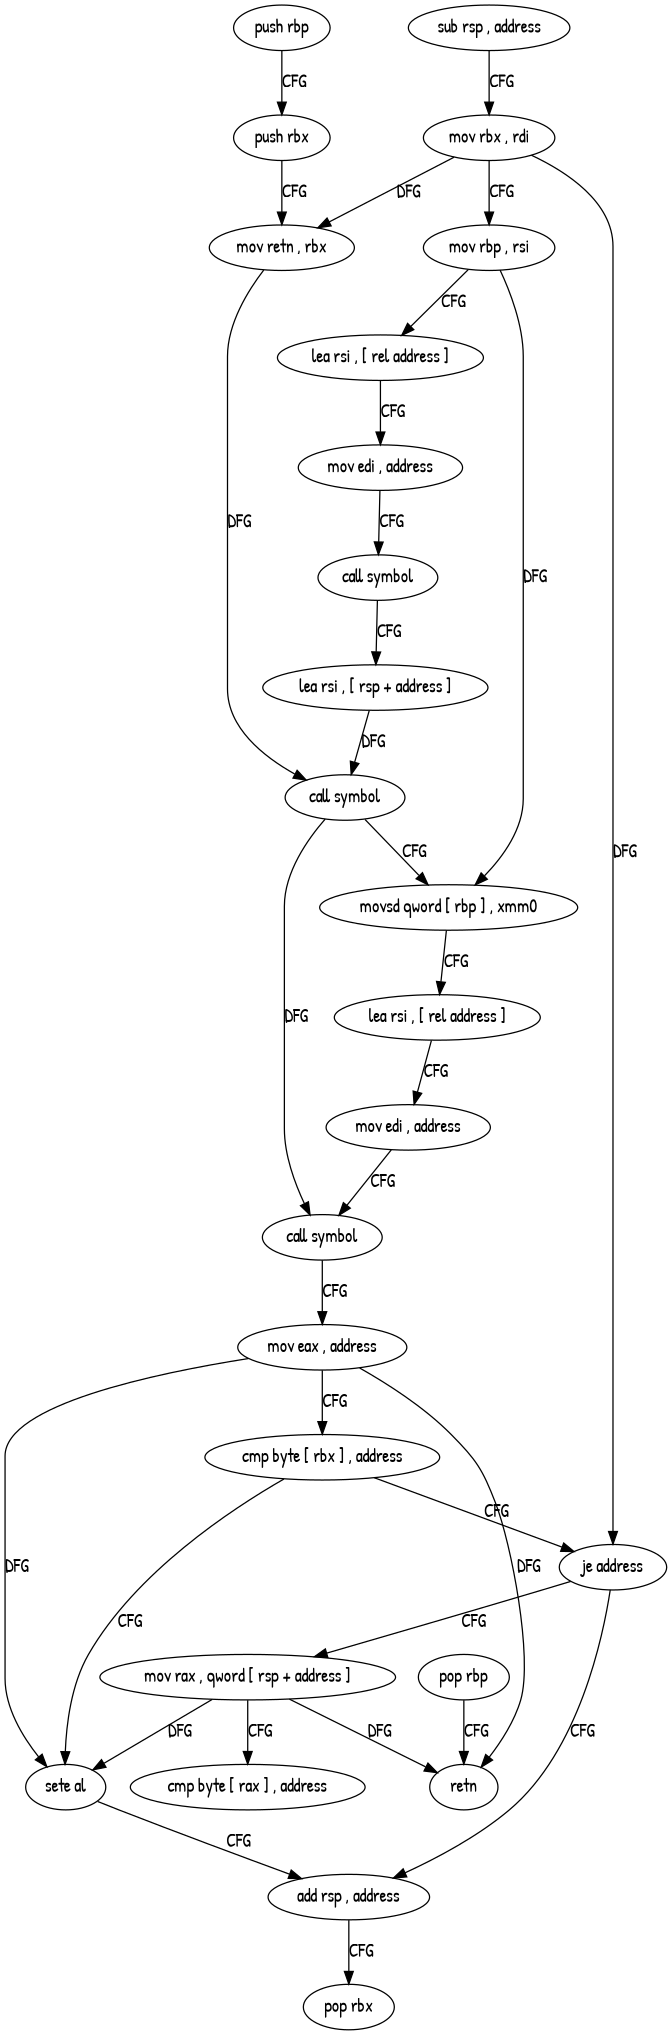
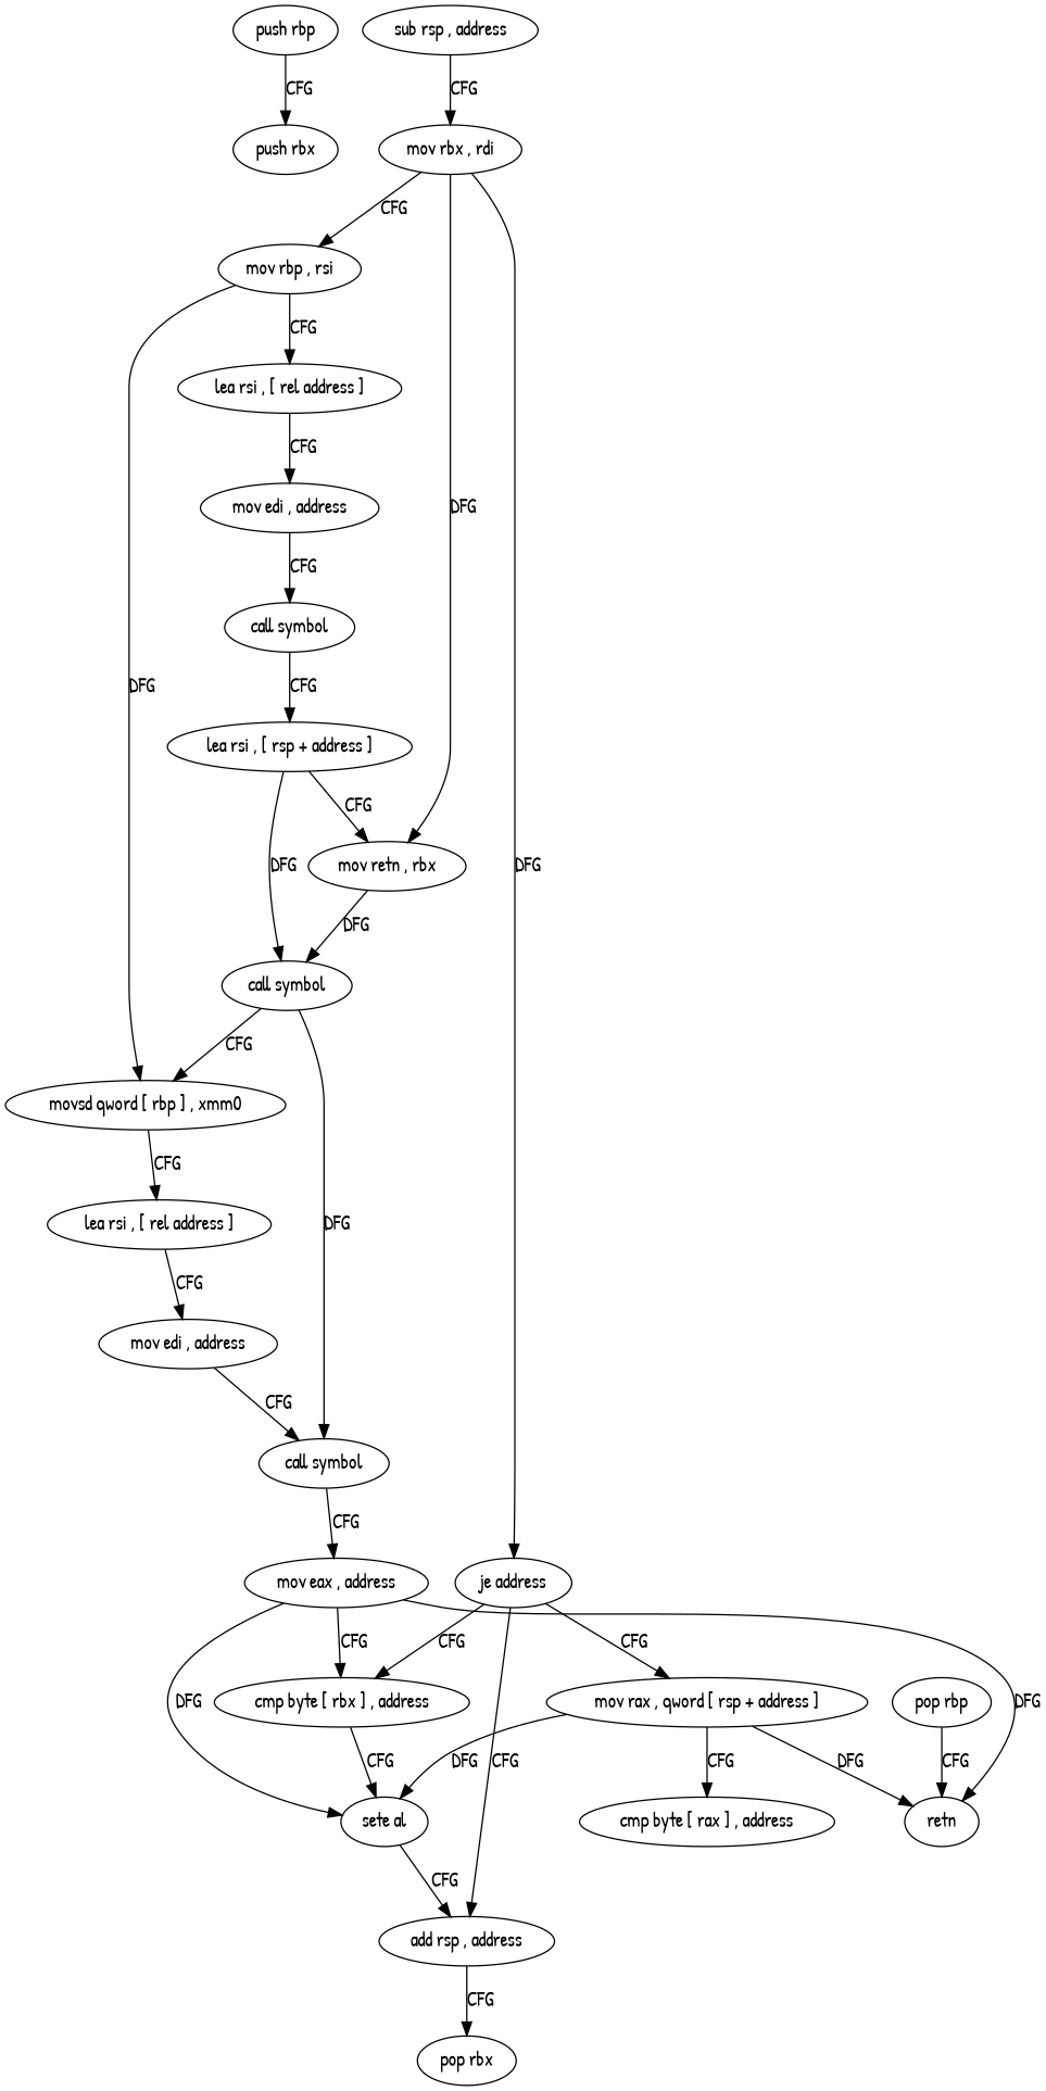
  digraph {
    fontname="Patrick Hand"
    node [fontname="Patrick Hand"]
    edge [fontname="Patrick Hand"]
    n1 [label="push rbp"]
    n2 [label="push rbx"]
    n3 [label="sub rsp , address"]
    n4 [label="mov rbx , rdi"]
    n5 [label="mov rbp , rsi"]
    n6 [label="mov retn , rbx"]
    n7 [label="je address"]
    n8 [label="lea rsi , [ rel address ]"]
    n9 [label="movsd qword [ rbp ] , xmm0"]
    n10 [label="call symbol"]
    n11 [label="add rsp , address"]
    n12 [label="mov rax , qword [ rsp + address ]"]
    n13 [label="mov edi , address"]
    n14 [label="lea rsi , [ rel address ]"]
    n15 [label="call symbol"]
    n16 [label="lea rsi , [ rsp + address ]"]
    n17 [label="call symbol"]
    n18 [label="mov eax , address"]
    n19 [label="mov edi , address"]
    n20 [label="cmp byte [ rbx ] , address"]
    n21 [label=retn]
    n22 [label="sete al"]
    n23 [label="pop rbx"]
    n24 [label="cmp byte [ rax ] , address"]
    n25 [label="pop rbp"]
    n1 -> n2 [label=CFG]
    n3 -> n4 [label=CFG]
    n4 -> n5 [label=CFG]
    n4 -> n6 [label=DFG]
    n4 -> n7 [label=DFG]
    n5 -> n8 [label=CFG]
    n5 -> n9 [label=DFG]
    n6 -> n10 [label=DFG]
    n7 -> n11 [label=CFG]
    n7 -> n12 [label=CFG]
    n8 -> n13 [label=CFG]
    n9 -> n14 [label=CFG]
    n10 -> n9 [label=CFG]
    n10 -> n17 [label=DFG]
    n11 -> n23 [label=CFG]
    n12 -> n21 [label=DFG]
    n12 -> n22 [label=DFG]
    n12 -> n24 [label=CFG]
    n13 -> n15 [label=CFG]
    n14 -> n19 [label=CFG]
    n15 -> n16 [label=CFG]
-   n2 -> n6 [label=CFG]
+   n16 -> n6 [label=CFG]
    n16 -> n10 [label=DFG]
    n17 -> n18 [label=CFG]
    n18 -> n20 [label=CFG]
    n18 -> n21 [label=DFG]
    n18 -> n22 [label=DFG]
    n19 -> n17 [label=CFG]
-   n20 -> n7 [label=CFG]
+   n7 -> n20 [label=CFG]
    n20 -> n22 [label=CFG]
    n22 -> n11 [label=CFG]
    n25 -> n21 [label=CFG]
  }
